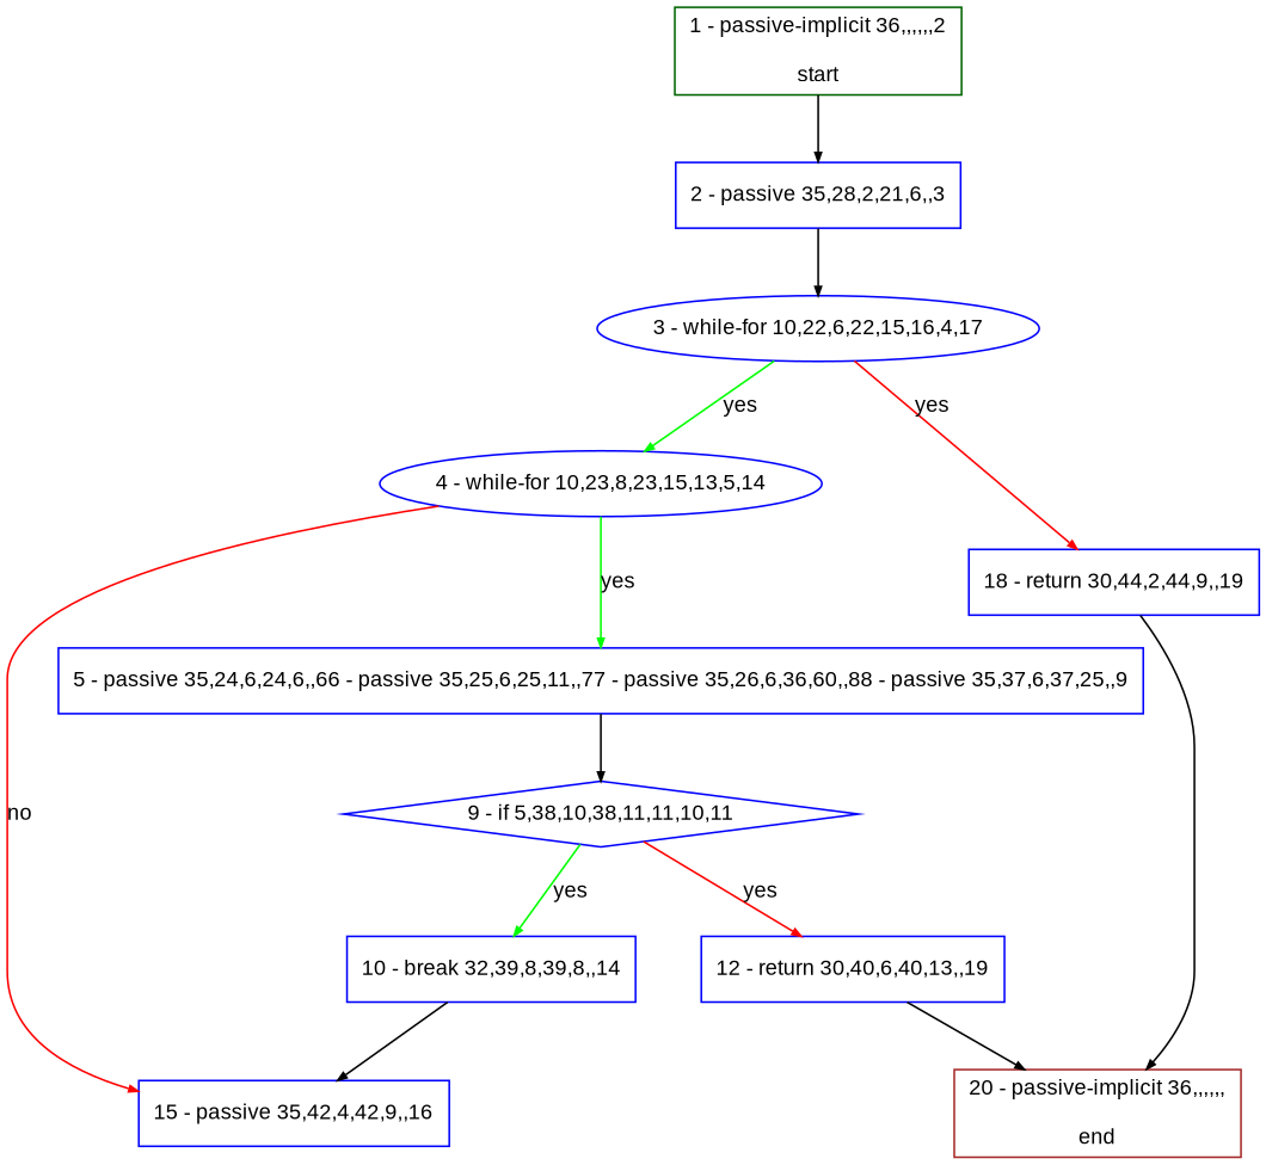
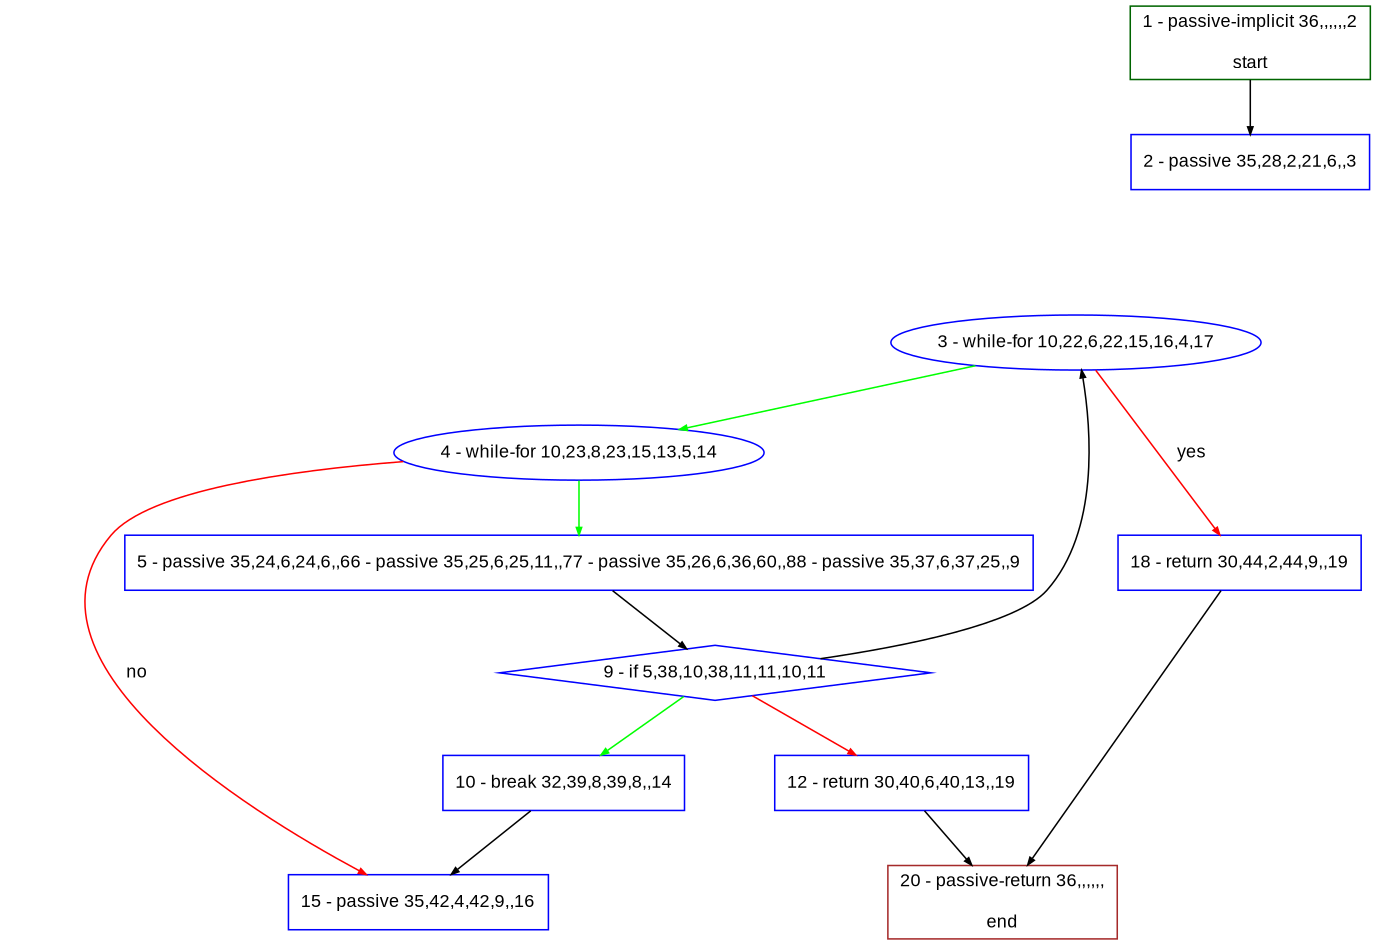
  digraph {
    bgcolor=white
    compound=true
    fillcolor="#FFFFCC"
    fontname=Arial
    fontsize=12
    pack=true
    packmode=clust
    style="rounded,filled"
    node [color="#0000ff" compound=true fillcolor="#ffffff" fixedsize=false fontname=Arial fontsize=12 node_initialized=no shape=box style=filled]
    edge [arrowhead=normal arrowsize=0.5 arrowtail=none color="#000000" compound=true dir=forward fontcolor=black fontname=Arial fontsize=12]
    n1 [label="2 - passive 35,28,2,21,6,,3"]
    n2 [label="3 - while-for 10,22,6,22,15,16,4,17" shape=oval]
    n3 [label="4 - while-for 10,23,8,23,15,13,5,14" shape=oval]
    n4 [label="18 - return 30,44,2,44,9,,19"]
    n5 [color="#006400" label="1 - passive-implicit 36,,,,,,2\n\nstart"]
    n6 [label="5 - passive 35,24,6,24,6,,66 - passive 35,25,6,25,11,,77 - passive 35,26,6,36,60,,88 - passive 35,37,6,37,25,,9"]
    n7 [label="15 - passive 35,42,4,42,9,,16"]
-   n8 [color="#a52a2a" label="20 - passive-implicit 36,,,,,,\n\nend"]
+   n8 [color="#a52a2a" label="20 - passive-return 36,,,,,,\n\nend"]
    n9 [label="9 - if 5,38,10,38,11,11,10,11" shape=diamond]
    n10 [label="10 - break 32,39,8,39,8,,14"]
    n11 [label="12 - return 30,40,6,40,13,,19"]
-   n1 -> n2
+   n9 -> n2
    n2 -> n3 [color="#00ff00" label=yes]
    n2 -> n4 [color="#ff0000" label=yes]
    n3 -> n6 [color="#00ff00" label=yes]
    n3 -> n7 [color="#ff0000" label=no]
    n4 -> n8
    n5 -> n1
    n6 -> n9
    n9 -> n10 [color="#00ff00" label=yes]
-   n9 -> n11 [color="#ff0000" label=yes]
+   n9 -> n11 [color="#ff0000" label=no]
    n10 -> n7
    n11 -> n8
  }
